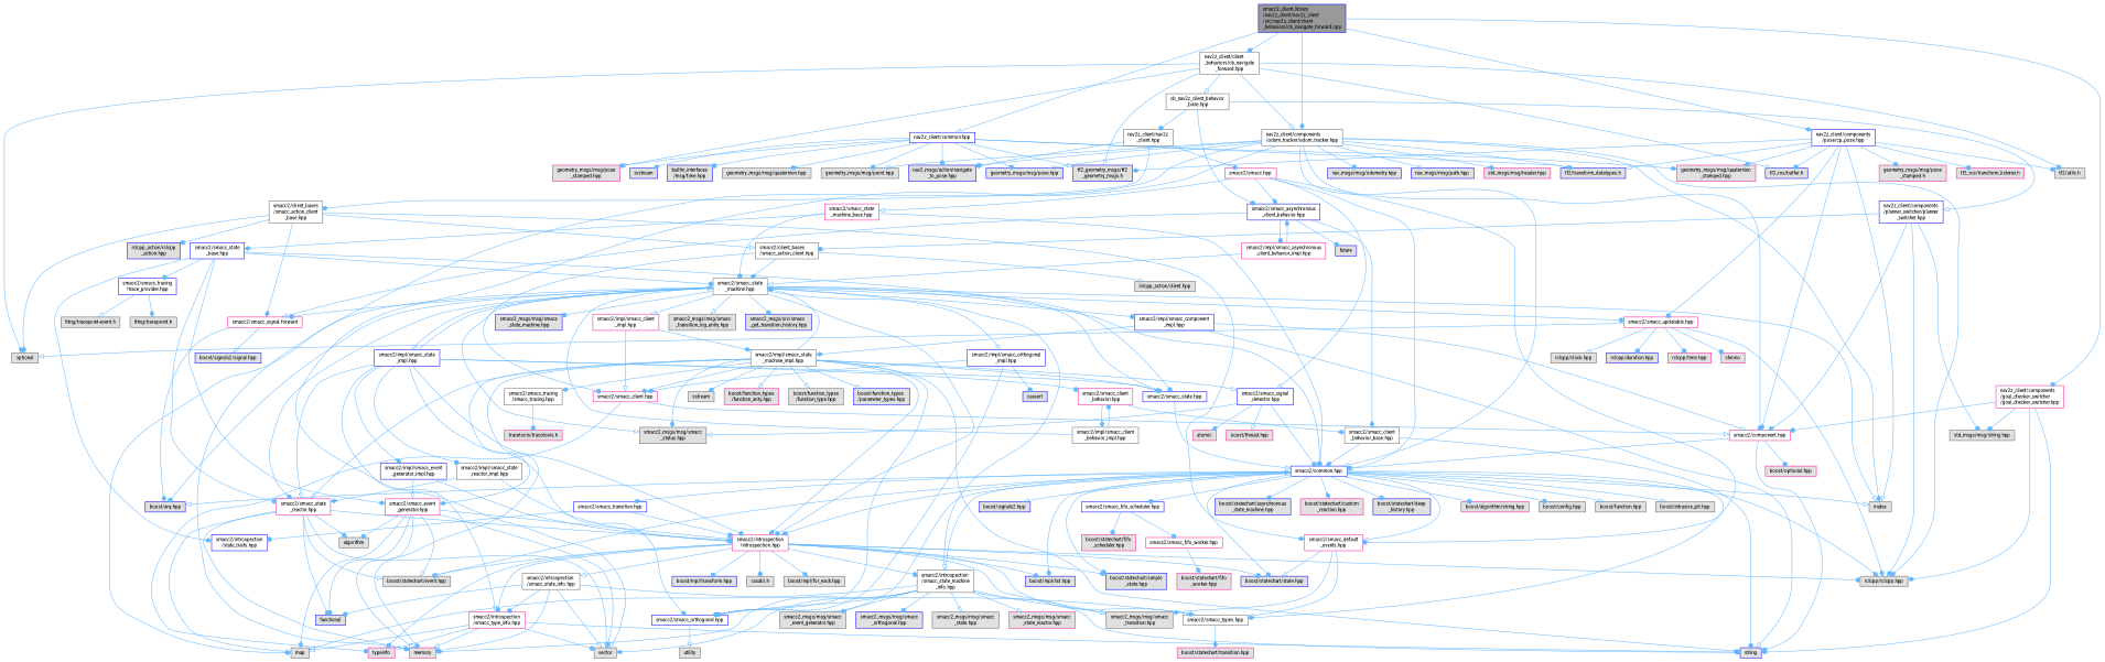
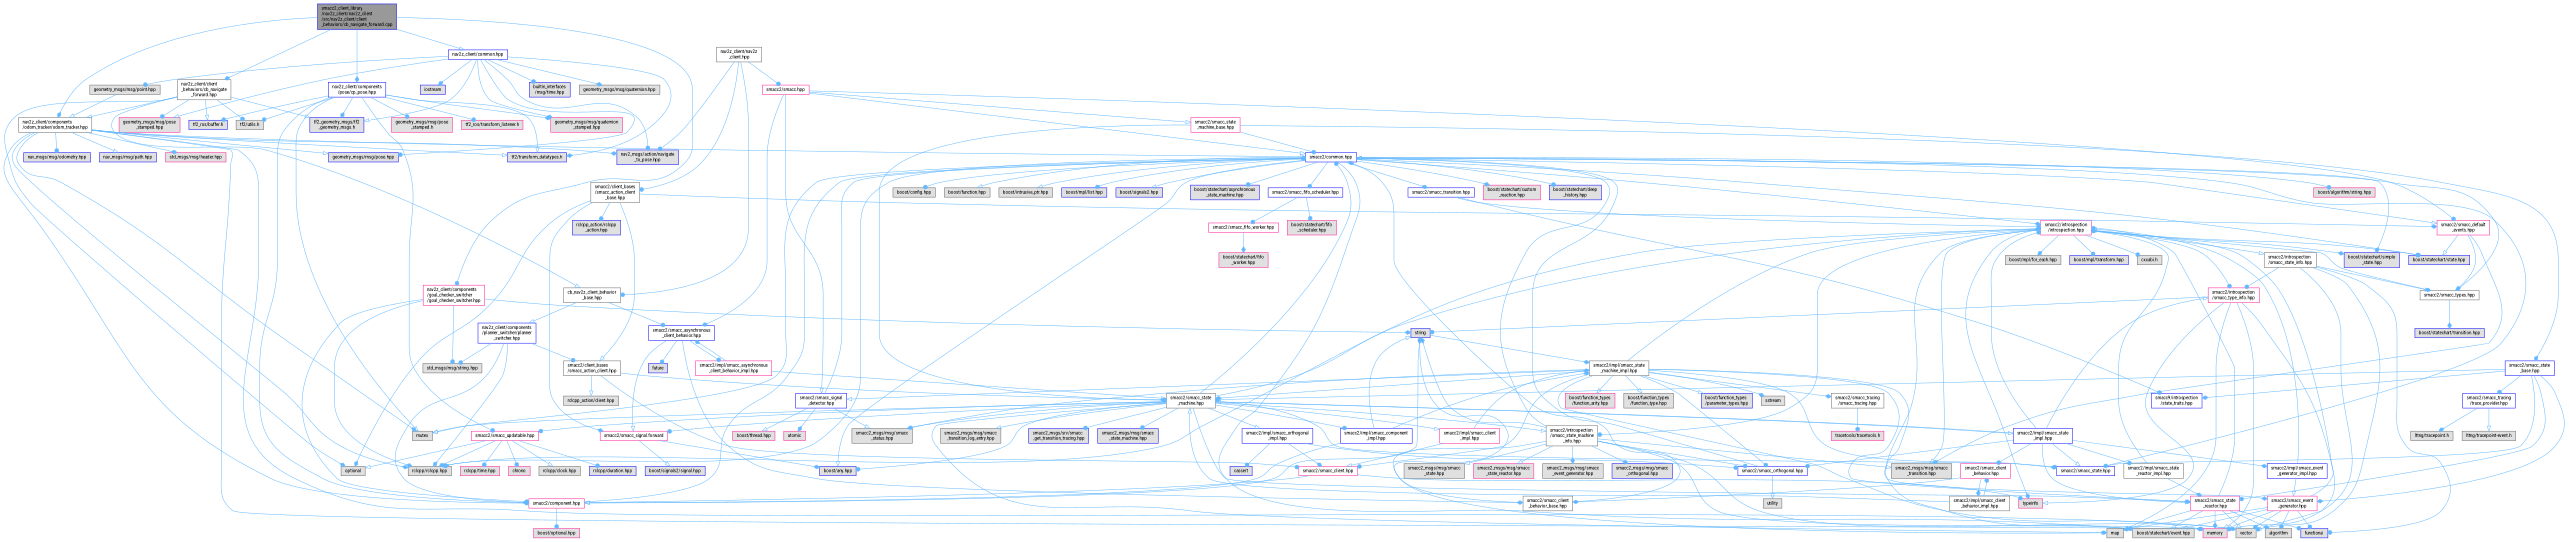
  digraph {
    fontname="Roboto Condensed"
    node [color=blue fillcolor="#E0E0E0" fontname="Roboto Condensed" fontsize=10 shape=box style=filled]
    edge [arrowhead=dot color=steelblue1 fontname="Roboto Condensed" fontsize=10 labelfontname=Helvetica labelfontsize=10 style=solid]
    n1 [fillcolor=grey60 fontcolor=black height=0.2 label="smacc2_client_library\l/nav2z_client/nav2z_client\l/src/nav2z_client/client\l_behaviors/cb_navigate_forward.cpp" width=0.4]
    n2 [fillcolor=white height=0.2 label="nav2z_client/common.hpp" width=0.4]
    n3 [color=gray40 fillcolor=white height=0.2 label="nav2z_client/client\l_behaviors/cb_navigate\l_forward.hpp" width=0.4]
    n4 [color=gray40 fillcolor=white height=0.2 label="nav2z_client/components\l/odom_tracker/odom_tracker.hpp" width=0.4]
    n5 [color=deeppink fillcolor=white height=0.2 label="nav2z_client/components\l/goal_checker_switcher\l/goal_checker_switcher.hpp" width=0.4]
    n6 [fillcolor=white height=0.2 label="nav2z_client/components\l/pose/cp_pose.hpp" width=0.4]
    n7 [height=0.2 label=iostream width=0.4]
    n8 [height=0.2 label="tf2/transform_datatypes.h" width=0.4]
    n9 [height=0.2 label="tf2_geometry_msgs/tf2\l_geometry_msgs.h" width=0.4]
    n10 [height=0.2 label="builtin_interfaces\l/msg/time.hpp" width=0.4]
    n11 [color=gray40 height=0.2 label="geometry_msgs/msg/point.hpp" width=0.4]
    n12 [height=0.2 label="geometry_msgs/msg/pose.hpp" width=0.4]
    n13 [color=deeppink height=0.2 label="geometry_msgs/msg/pose\l_stamped.hpp" width=0.4]
    n14 [color=gray40 height=0.2 label="geometry_msgs/msg/quaternion.hpp" width=0.4]
    n15 [color=deeppink height=0.2 label="geometry_msgs/msg/quaternion\l_stamped.hpp" width=0.4]
    n16 [height=0.2 label="nav2_msgs/action/navigate\l_to_pose.hpp" width=0.4]
    n17 [color=gray40 height=0.2 label="tf2/utils.h" width=0.4]
    n18 [height=0.2 label="tf2_ros/buffer.h" width=0.4]
    n19 [color=gray40 height=0.2 label=optional width=0.4]
    n20 [color=gray40 fillcolor=white height=0.2 label="cb_nav2z_client_behavior\l_base.hpp" width=0.4]
    n21 [fillcolor=white height=0.2 label="smacc2/common.hpp" width=0.4]
    n22 [color=gray40 height=0.2 label=mutex width=0.4]
    n23 [color=gray40 height=0.2 label="rclcpp/rclcpp.hpp" width=0.4]
    n24 [color=deeppink height=0.2 label=memory width=0.4]
    n25 [color=gray40 height=0.2 label=vector width=0.4]
    n26 [color=deeppink fillcolor=white height=0.2 label="smacc2/component.hpp" width=0.4]
    n27 [height=0.2 label="nav_msgs/msg/odometry.hpp" width=0.4]
    n28 [height=0.2 label="nav_msgs/msg/path.hpp" width=0.4]
    n29 [color=deeppink height=0.2 label="std_msgs/msg/header.hpp" width=0.4]
    n30 [height=0.2 label=string width=0.4]
    n31 [color=gray40 height=0.2 label="std_msgs/msg/string.hpp" width=0.4]
    n32 [color=deeppink fillcolor=white height=0.2 label="smacc2/smacc_updatable.hpp" width=0.4]
    n33 [color=deeppink height=0.2 label="geometry_msgs/msg/pose\l_stamped.h" width=0.4]
    n34 [color=deeppink height=0.2 label="tf2_ros/transform_listener.h" width=0.4]
    n35 [fillcolor=white height=0.2 label="nav2z_client/components\l/planner_switcher/planner\l_switcher.hpp" width=0.4]
    n36 [color=gray40 fillcolor=white height=0.2 label="nav2z_client/nav2z\l_client.hpp" width=0.4]
    n37 [fillcolor=white height=0.2 label="smacc2/smacc_asynchronous\l_client_behavior.hpp" width=0.4]
    n38 [height=0.2 label="boost/statechart/asynchronous\l_state_machine.hpp" width=0.4]
    n39 [color=deeppink height=0.2 label="boost/statechart/custom\l_reaction.hpp" width=0.4]
    n40 [height=0.2 label="boost/statechart/deep\l_history.hpp" width=0.4]
    n41 [color=gray40 height=0.2 label="boost/statechart/event.hpp" width=0.4]
    n42 [height=0.2 label="boost/statechart/simple\l_state.hpp" width=0.4]
    n43 [height=0.2 label="boost/statechart/state.hpp" width=0.4]
    n44 [color=deeppink height=0.2 label="boost/algorithm/string.hpp" width=0.4]
    n45 [height=0.2 label="boost/any.hpp" width=0.4]
    n46 [color=gray40 height=0.2 label="boost/config.hpp" width=0.4]
    n47 [color=gray40 height=0.2 label="boost/function.hpp" width=0.4]
    n48 [color=gray40 height=0.2 label="boost/intrusive_ptr.hpp" width=0.4]
    n49 [height=0.2 label="boost/mpl/list.hpp" width=0.4]
    n50 [height=0.2 label="boost/signals2.hpp" width=0.4]
    n51 [color=deeppink fillcolor=white height=0.2 label="smacc2/introspection\l/introspection.hpp" width=0.4]
    n52 [color=gray40 fillcolor=white height=0.2 label="smacc2/smacc_types.hpp" width=0.4]
    n53 [fillcolor=white height=0.2 label="smacc2/smacc_fifo_scheduler.hpp" width=0.4]
    n54 [color=deeppink fillcolor=white height=0.2 label="smacc2/smacc_default\l_events.hpp" width=0.4]
    n55 [fillcolor=white height=0.2 label="smacc2/smacc_transition.hpp" width=0.4]
    n56 [color=deeppink height=0.2 label="boost/optional.hpp" width=0.4]
    n57 [color=gray40 height=0.2 label="boost/mpl/for_each.hpp" width=0.4]
    n58 [height=0.2 label="boost/mpl/transform.hpp" width=0.4]
    n59 [color=deeppink height=0.2 label=typeinfo width=0.4]
    n60 [color=gray40 fillcolor=white height=0.2 label="smacc2/introspection\l/smacc_state_info.hpp" width=0.4]
    n61 [color=deeppink fillcolor=white height=0.2 label="smacc2/introspection\l/smacc_type_info.hpp" width=0.4]
    n62 [color=gray40 height=0.2 label="cxxabi.h" width=0.4]
    n63 [color=gray40 height=0.2 label="smacc2_msgs/msg/smacc\l_transition.hpp" width=0.4]
    n64 [color=gray40 fillcolor=white height=0.2 label="smacc2/introspection\l/smacc_state_machine\l_info.hpp" width=0.4]
-   n65 [color=deeppink height=0.2 label="boost/statechart/transition.hpp" width=0.4]
+   n65 [height=0.2 label="boost/statechart/transition.hpp" width=0.4]
    n66 [color=deeppink height=0.2 label="boost/statechart/fifo\l_scheduler.hpp" width=0.4]
    n67 [color=deeppink fillcolor=white height=0.2 label="smacc2/smacc_fifo_worker.hpp" width=0.4]
-   n68 [fillcolor=white height=0.2 label="smacc2/introspection\l/state_traits.hpp" width=0.4]
+   n68 [fillcolor=white height=0.2 label="smacc9/introspection\l/state_traits.hpp" width=0.4]
    n69 [height=0.2 label=functional width=0.4]
    n70 [color=gray40 height=0.2 label=map width=0.4]
    n71 [fillcolor=white height=0.2 label="smacc2/smacc_orthogonal.hpp" width=0.4]
    n72 [color=gray40 height=0.2 label="smacc2_msgs/msg/smacc\l_event_generator.hpp" width=0.4]
    n73 [height=0.2 label="smacc2_msgs/msg/smacc\l_orthogonal.hpp" width=0.4]
    n74 [color=gray40 height=0.2 label="smacc2_msgs/msg/smacc\l_state.hpp" width=0.4]
    n75 [color=deeppink height=0.2 label="smacc2_msgs/msg/smacc\l_state_reactor.hpp" width=0.4]
    n76 [color=gray40 height=0.2 label=utility width=0.4]
    n77 [color=deeppink height=0.2 label="boost/statechart/fifo\l_worker.hpp" width=0.4]
    n78 [color=gray40 fillcolor=white height=0.2 label="smacc2/client_bases\l/smacc_action_client.hpp" width=0.4]
    n79 [color=gray40 fillcolor=white height=0.2 label="smacc2/client_bases\l/smacc_action_client\l_base.hpp" width=0.4]
    n80 [color=deeppink fillcolor=white height=0.2 label="smacc2/smacc.hpp" width=0.4]
    n81 [color=deeppink fillcolor=white height=0.2 label="smacc2/smacc_signal.forward" width=0.4]
    n82 [color=gray40 fillcolor=white height=0.2 label="smacc2/smacc_client\l_behavior_base.hpp" width=0.4]
    n83 [height=0.2 label=future width=0.4]
    n84 [color=deeppink fillcolor=white height=0.2 label="smacc2/impl/smacc_asynchronous\l_client_behavior_impl.hpp" width=0.4]
    n85 [color=deeppink fillcolor=white height=0.2 label="smacc2/smacc_client.hpp" width=0.4]
    n86 [color=gray40 fillcolor=white height=0.2 label="smacc2/smacc_state\l_machine.hpp" width=0.4]
    n87 [color=gray40 height=0.2 label="rclcpp_action/client.hpp" width=0.4]
    n88 [height=0.2 label="smacc2_msgs/msg/smacc\l_state_machine.hpp" width=0.4]
    n89 [color=gray40 height=0.2 label="smacc2_msgs/msg/smacc\l_status.hpp" width=0.4]
    n90 [color=gray40 height=0.2 label="smacc2_msgs/msg/smacc\l_transition_log_entry.hpp" width=0.4]
-   n91 [height=0.2 label="smacc2_msgs/srv/smacc\l_get_transition_history.hpp" width=0.4]
+   n91 [height=0.2 label="smacc2_msgs/srv/smacc\l_get_transition_tracing.hpp" width=0.4]
    n92 [fillcolor=white height=0.2 label="smacc2/smacc_state.hpp" width=0.4]
    n93 [color=deeppink fillcolor=white height=0.2 label="smacc2/smacc_state\l_reactor.hpp" width=0.4]
    n94 [color=deeppink fillcolor=white height=0.2 label="smacc2/impl/smacc_client\l_impl.hpp" width=0.4]
    n95 [fillcolor=white height=0.2 label="smacc2/impl/smacc_component\l_impl.hpp" width=0.4]
    n96 [fillcolor=white height=0.2 label="smacc2/impl/smacc_orthogonal\l_impl.hpp" width=0.4]
    n97 [fillcolor=white height=0.2 label="smacc2/impl/smacc_state\l_impl.hpp" width=0.4]
    n98 [height=0.2 label="boost/signals2/signal.hpp" width=0.4]
    n99 [color=deeppink height=0.2 label=chrono width=0.4]
    n100 [color=gray40 height=0.2 label="rclcpp/clock.hpp" width=0.4]
    n101 [height=0.2 label="rclcpp/duration.hpp" width=0.4]
    n102 [color=deeppink height=0.2 label="rclcpp/time.hpp" width=0.4]
    n103 [color=gray40 height=0.2 label=algorithm width=0.4]
    n104 [color=gray40 fillcolor=white height=0.2 label="smacc2/impl/smacc_state\l_machine_impl.hpp" width=0.4]
    n105 [height=0.2 label=cassert width=0.4]
    n106 [color=deeppink fillcolor=white height=0.2 label="smacc2/smacc_client\l_behavior.hpp" width=0.4]
    n107 [fillcolor=white height=0.2 label="smacc2/impl/smacc_event\l_generator_impl.hpp" width=0.4]
    n108 [color=gray40 fillcolor=white height=0.2 label="smacc2/impl/smacc_state\l_reactor_impl.hpp" width=0.4]
    n109 [color=gray40 height=0.2 label=sstream width=0.4]
    n110 [color=deeppink fillcolor=white height=0.2 label="smacc2/smacc_event\l_generator.hpp" width=0.4]
    n111 [fillcolor=white height=0.2 label="smacc2/smacc_signal\l_detector.hpp" width=0.4]
    n112 [color=deeppink height=0.2 label="boost/function_types\l/function_arity.hpp" width=0.4]
    n113 [color=gray40 height=0.2 label="boost/function_types\l/function_type.hpp" width=0.4]
    n114 [height=0.2 label="boost/function_types\l/parameter_types.hpp" width=0.4]
    n115 [color=gray40 fillcolor=white height=0.2 label="smacc2/smacc_tracing\l/smacc_tracing.hpp" width=0.4]
    n116 [color=deeppink height=0.2 label=atomic width=0.4]
    n117 [color=deeppink height=0.2 label="boost/thread.hpp" width=0.4]
    n118 [color=deeppink height=0.2 label="tracetools/tracetools.h" width=0.4]
    n119 [color=gray40 fillcolor=white height=0.2 label="smacc2/impl/smacc_client\l_behavior_impl.hpp" width=0.4]
    n120 [height=0.2 label="rclcpp_action/rclcpp\l_action.hpp" width=0.4]
    n121 [color=deeppink fillcolor=white height=0.2 label="smacc2/smacc_state\l_machine_base.hpp" width=0.4]
    n122 [fillcolor=white height=0.2 label="smacc2/smacc_state\l_base.hpp" width=0.4]
    n123 [fillcolor=white height=0.2 label="smacc2/smacc_tracing\l/trace_provider.hpp" width=0.4]
    n124 [color=gray40 height=0.2 label="lttng/tracepoint.h" width=0.4]
    n125 [color=gray40 height=0.2 label="lttng/tracepoint-event.h" width=0.4]
    n1 -> n2 [arrowhead=onormal]
    n1 -> n3 [arrowhead=diamond]
    n1 -> n4 [arrowhead=diamond]
    n1 -> n5
    n1 -> n6 [arrowhead=diamond]
    n2 -> n7 [arrowhead=diamond]
    n2 -> n8 [arrowhead=diamond]
    n2 -> n9 [arrowhead=onormal]
    n2 -> n10
    n2 -> n11
    n2 -> n12
    n2 -> n13 [arrowhead=onormal]
    n2 -> n14 [arrowhead=diamond]
    n2 -> n15 [arrowhead=diamond]
    n2 -> n16
    n3 -> n4 [arrowhead=onormal]
    n3 -> n9 [arrowhead=onormal]
    n3 -> n13
    n3 -> n17
    n3 -> n18 [arrowhead=onormal]
    n3 -> n19 [arrowhead=diamond]
    n3 -> n20 [arrowhead=onormal]
    n4 -> n8 [arrowhead=onormal]
-   n4 -> n11 [arrowhead=onormal]
+   n11 -> n4 [arrowhead=onormal]
    n4 -> n12 [arrowhead=onormal]
    n4 -> n16 [arrowhead=diamond]
    n4 -> n21 [arrowhead=onormal]
    n4 -> n22 [arrowhead=diamond]
    n4 -> n23 [arrowhead=diamond]
    n4 -> n24 [arrowhead=diamond]
    n4 -> n25 [arrowhead=onormal]
    n4 -> n26
    n4 -> n27
    n4 -> n28 [arrowhead=onormal]
    n4 -> n29 [arrowhead=diamond]
    n5 -> n23 [arrowhead=diamond]
    n5 -> n26
    n5 -> n30 [arrowhead=diamond]
    n5 -> n31
    n6 -> n8 [arrowhead=onormal]
    n6 -> n9 [arrowhead=diamond]
    n6 -> n15 [arrowhead=diamond]
    n6 -> n17
    n6 -> n18
    n6 -> n22 [arrowhead=onormal]
    n6 -> n26 [arrowhead=diamond]
    n6 -> n32
    n6 -> n33
    n6 -> n34
    n20 -> n35 [arrowhead=onormal]
-   n20 -> n36
+   n36 -> n20
    n20 -> n37
    n21 -> n22 [arrowhead=onormal]
    n21 -> n23 [arrowhead=diamond]
    n21 -> n38
    n21 -> n39 [arrowhead=diamond]
    n21 -> n40
    n21 -> n41
    n21 -> n42 [arrowhead=diamond]
    n21 -> n43
    n21 -> n44
    n21 -> n45 [arrowhead=onormal]
    n21 -> n46
    n21 -> n47 [arrowhead=onormal]
    n21 -> n48 [arrowhead=onormal]
    n21 -> n49 [arrowhead=diamond]
    n21 -> n50 [arrowhead=onormal]
    n21 -> n51 [arrowhead=diamond]
    n21 -> n52 [arrowhead=diamond]
    n21 -> n53
    n21 -> n54 [arrowhead=onormal]
    n21 -> n55 [arrowhead=diamond]
    n26 -> n21
    n26 -> n30 [arrowhead=diamond]
    n26 -> n56
    n32 -> n19 [arrowhead=onormal]
    n32 -> n23 [arrowhead=diamond]
    n32 -> n99
    n32 -> n100 [arrowhead=onormal]
    n32 -> n101
    n32 -> n102
    n35 -> n23 [arrowhead=diamond]
    n35 -> n26 [arrowhead=diamond]
    n35 -> n31
    n35 -> n78
    n36 -> n16
    n36 -> n79
    n36 -> n80
    n37 -> n81 [arrowhead=onormal]
    n37 -> n82 [arrowhead=diamond]
    n37 -> n83
    n37 -> n84
    n51 -> n23
    n51 -> n41 [arrowhead=onormal]
    n51 -> n42 [arrowhead=diamond]
    n51 -> n43
-   n51 -> n49
    n51 -> n52 [arrowhead=diamond]
    n51 -> n57 [arrowhead=diamond]
    n51 -> n58
    n51 -> n59 [arrowhead=diamond]
    n51 -> n60 [arrowhead=onormal]
    n51 -> n61
    n51 -> n62
    n51 -> n63 [arrowhead=onormal]
    n51 -> n64
    n52 -> n65 [arrowhead=diamond]
    n53 -> n66
    n53 -> n67
    n54 -> n43 [arrowhead=onormal]
    n54 -> n52 [arrowhead=onormal]
    n54 -> n63 [arrowhead=diamond]
    n55 -> n51
    n55 -> n68
    n60 -> n24
    n60 -> n25 [arrowhead=onormal]
    n60 -> n52 [arrowhead=onormal]
    n60 -> n61
    n60 -> n69
    n61 -> n24 [arrowhead=onormal]
    n61 -> n25
    n61 -> n30
    n61 -> n59 [arrowhead=onormal]
    n61 -> n70 [arrowhead=onormal]
    n64 -> n21 [arrowhead=onormal]
    n64 -> n24 [arrowhead=diamond]
    n64 -> n25 [arrowhead=diamond]
    n64 -> n30 [arrowhead=diamond]
    n64 -> n63 [arrowhead=onormal]
    n64 -> n70 [arrowhead=onormal]
    n64 -> n71
    n64 -> n72 [arrowhead=diamond]
    n64 -> n73 [arrowhead=diamond]
    n64 -> n74 [arrowhead=onormal]
    n64 -> n75 [arrowhead=onormal]
    n67 -> n77 [arrowhead=diamond]
    n71 -> n21 [arrowhead=onormal]
    n71 -> n76 [arrowhead=onormal]
    n78 -> n85
    n78 -> n86 [arrowhead=diamond]
    n78 -> n87 [arrowhead=onormal]
    n79 -> n19 [arrowhead=diamond]
    n79 -> n54 [arrowhead=diamond]
    n79 -> n78 [arrowhead=onormal]
    n79 -> n81 [arrowhead=diamond]
    n79 -> n120
    n80 -> n21 [arrowhead=onormal]
    n80 -> n37 [arrowhead=diamond]
    n80 -> n54
    n80 -> n111 [arrowhead=onormal]
    n80 -> n121 [arrowhead=onormal]
    n81 -> n45 [arrowhead=diamond]
    n81 -> n98 [arrowhead=onormal]
    n82 -> n21 [arrowhead=diamond]
    n82 -> n30
    n84 -> n37 [arrowhead=diamond]
    n84 -> n86 [arrowhead=onormal]
    n85 -> n26 [arrowhead=onormal]
    n85 -> n59
    n86 -> n21
    n86 -> n22 [arrowhead=onormal]
    n86 -> n32
    n86 -> n45
    n86 -> n51
    n86 -> n64 [arrowhead=onormal]
    n86 -> n70 [arrowhead=diamond]
    n86 -> n81
    n86 -> n88
    n86 -> n89 [arrowhead=onormal]
    n86 -> n90 [arrowhead=onormal]
    n86 -> n91
    n86 -> n92
    n86 -> n93 [arrowhead=diamond]
    n86 -> n94 [arrowhead=onormal]
    n86 -> n95
    n86 -> n96 [arrowhead=onormal]
    n86 -> n97 [arrowhead=onormal]
    n92 -> n21 [arrowhead=onormal]
    n93 -> n24 [arrowhead=diamond]
    n93 -> n25 [arrowhead=onormal]
    n93 -> n41 [arrowhead=onormal]
    n93 -> n51
    n93 -> n69
    n93 -> n70 [arrowhead=onormal]
    n93 -> n103 [arrowhead=diamond]
    n94 -> n85 [arrowhead=onormal]
    n94 -> n104 [arrowhead=diamond]
    n95 -> n26 [arrowhead=onormal]
    n95 -> n30 [arrowhead=onormal]
    n95 -> n104 [arrowhead=diamond]
    n96 -> n71
    n96 -> n85 [arrowhead=diamond]
    n96 -> n105
    n97 -> n51
    n97 -> n61 [arrowhead=onormal]
    n97 -> n71
    n97 -> n86 [arrowhead=onormal]
    n97 -> n92 [arrowhead=onormal]
    n97 -> n93 [arrowhead=onormal]
    n97 -> n106
    n97 -> n107 [arrowhead=diamond]
    n97 -> n108
    n104 -> n24
-   n104 -> n30 [arrowhead=diamond]
+   n30 -> n104 [arrowhead=diamond]
    n104 -> n51 [arrowhead=diamond]
    n104 -> n71
    n104 -> n85
    n104 -> n86 [arrowhead=diamond]
    n104 -> n89 [arrowhead=diamond]
    n104 -> n92 [arrowhead=diamond]
    n104 -> n93 [arrowhead=onormal]
    n104 -> n109 [arrowhead=diamond]
    n104 -> n110 [arrowhead=diamond]
    n104 -> n111 [arrowhead=onormal]
    n104 -> n112 [arrowhead=onormal]
    n104 -> n113 [arrowhead=onormal]
    n104 -> n114 [arrowhead=onormal]
    n104 -> n115 [arrowhead=diamond]
    n106 -> n82 [arrowhead=diamond]
    n106 -> n119 [arrowhead=diamond]
    n107 -> n51 [arrowhead=onormal]
    n107 -> n110 [arrowhead=onormal]
    n108 -> n51
    n108 -> n93 [arrowhead=diamond]
    n110 -> n24 [arrowhead=onormal]
    n110 -> n25 [arrowhead=diamond]
    n110 -> n41 [arrowhead=onormal]
    n110 -> n51 [arrowhead=onormal]
    n110 -> n69
    n110 -> n70 [arrowhead=diamond]
    n110 -> n103
    n111 -> n21
    n111 -> n89 [arrowhead=onormal]
    n111 -> n116 [arrowhead=diamond]
    n111 -> n117 [arrowhead=onormal]
    n115 -> n118
    n119 -> n86 [arrowhead=onormal]
    n119 -> n106
    n121 -> n21
    n121 -> n86
    n121 -> n122 [arrowhead=diamond]
    n122 -> n68 [arrowhead=diamond]
    n122 -> n86
    n122 -> n92
    n122 -> n93
    n122 -> n110 [arrowhead=diamond]
    n122 -> n123
    n123 -> n124 [arrowhead=diamond]
    n123 -> n125 [arrowhead=onormal]
  }
